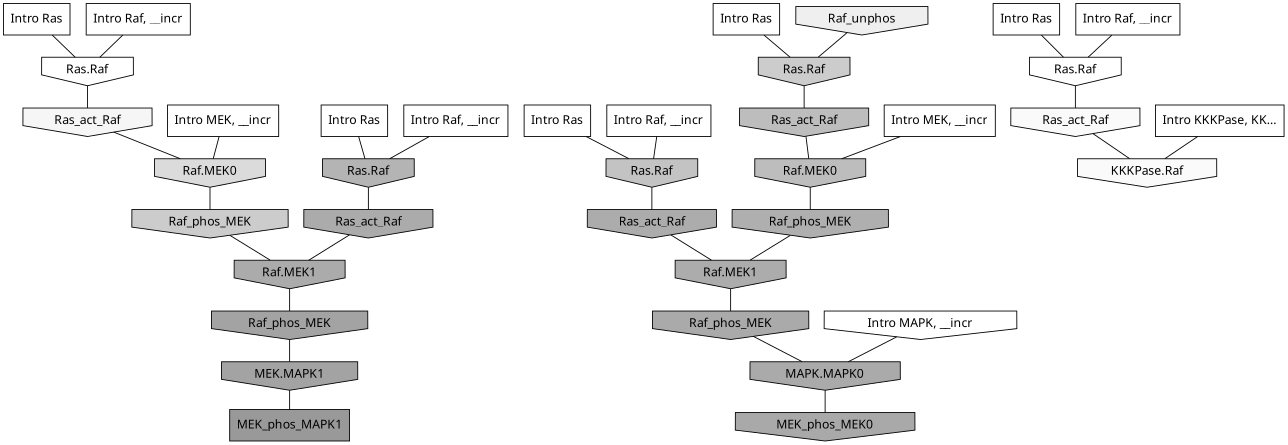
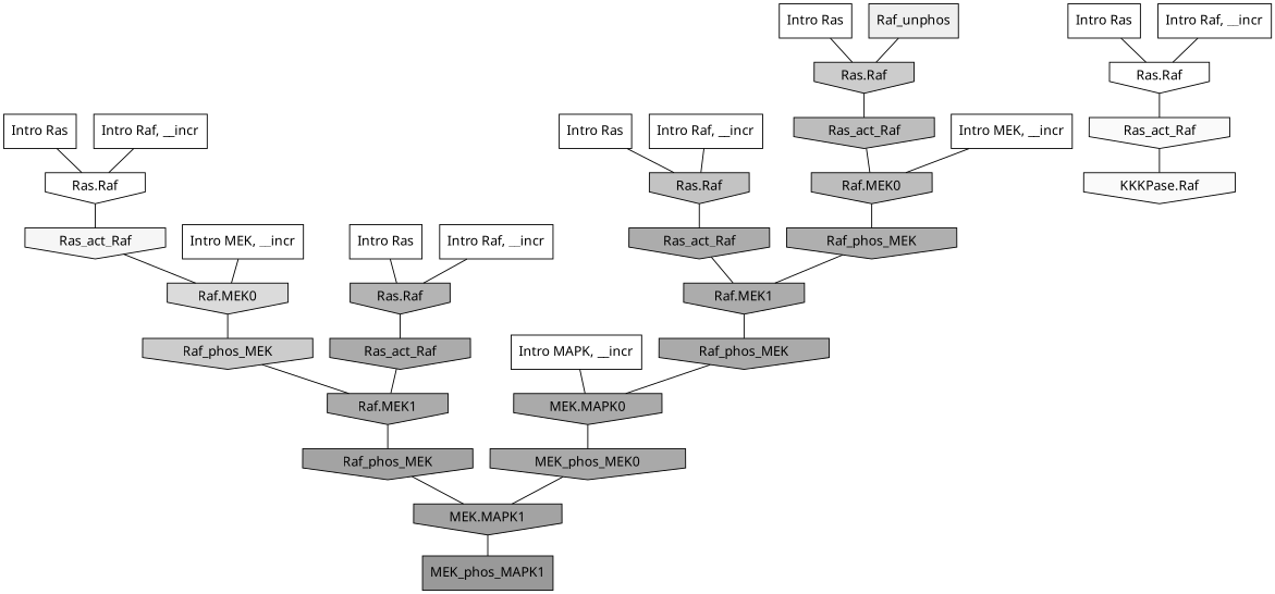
  digraph {
    rankdir=TB
    ranksep=0.30
    node [fillcolor="0.000 0.000 1.000" fontname="CMU Serif" shape=invhouse style=filled]
    edge [color="0.000 0.000 0.000" dir=none fontname="CMU Serif"]
    n1 [label="Intro Ras" shape=rectangle]
    n2 [label="Ras.Raf"]
    n3 [fillcolor="0.000 0.000 0.963" label=Ras_act_Raf]
    n4 [label="Intro Ras" shape=rectangle]
    n5 [fillcolor="0.000 0.000 0.765" label="Ras.Raf"]
    n6 [fillcolor="0.000 0.000 0.672" label=Ras_act_Raf]
    n7 [label="Intro Ras" shape=rectangle]
    n8 [label="Ras.Raf"]
    n9 [fillcolor="0.000 0.000 0.980" label=Ras_act_Raf]
    n10 [label="Intro Ras" shape=rectangle]
    n11 [fillcolor="0.000 0.000 0.705" label="Ras.Raf"]
    n12 [fillcolor="0.000 0.000 0.670" label=Ras_act_Raf]
    n13 [label="Intro Ras" shape=rectangle]
    n14 [fillcolor="0.000 0.000 0.799" label="Ras.Raf"]
    n15 [fillcolor="0.000 0.000 0.742" label=Ras_act_Raf]
    n16 [label="Intro Raf, __incr" shape=rectangle]
    n17 [label="Intro Raf, __incr" shape=rectangle]
    n18 [label="Intro Raf, __incr" shape=rectangle]
    n19 [label="Intro Raf, __incr" shape=rectangle]
    n20 [label="Intro MEK, __incr" shape=rectangle]
    n21 [fillcolor="0.000 0.000 0.742" label="Raf.MEK0"]
    n22 [fillcolor="0.000 0.000 0.685" label=Raf_phos_MEK]
    n23 [label="Intro MEK, __incr" shape=rectangle]
    n24 [fillcolor="0.000 0.000 0.856" label="Raf.MEK0"]
    n25 [fillcolor="0.000 0.000 0.800" label=Raf_phos_MEK]
-   n26 [label="Intro MAPK, __incr"]
-   n27 [fillcolor="0.000 0.000 0.667" label="MAPK.MAPK0"]
+   n26 [label="Intro MAPK, __incr" shape=rectangle]
+   n27 [fillcolor="0.000 0.000 0.667" label="MEK.MAPK0"]
    n28 [fillcolor="0.000 0.000 0.664" label=MEK_phos_MEK0]
-   n29 [label="Intro KKKPase, KK..." shape=rectangle]
    n30 [fillcolor="0.000 0.000 0.980" label="KKKPase.Raf"]
-   n31 [fillcolor="0.000 0.000 0.937" label=Raf_unphos]
+   n31 [fillcolor="0.000 0.000 0.937" label=Raf_unphos shape=box]
    n32 [fillcolor="0.000 0.000 0.670" label="Raf.MEK1"]
    n33 [fillcolor="0.000 0.000 0.640" label=Raf_phos_MEK]
    n34 [fillcolor="0.000 0.000 0.672" label="Raf.MEK1"]
    n35 [fillcolor="0.000 0.000 0.667" label=Raf_phos_MEK]
    n36 [fillcolor="0.000 0.000 0.640" label="MEK.MAPK1"]
    n37 [fillcolor="0.000 0.000 0.600" label=MEK_phos_MAPK1 shape=box]
    n1 -> n2
    n2 -> n3
    n3 -> n24
    n4 -> n5
    n5 -> n6
    n6 -> n34
    n7 -> n8
    n8 -> n9
    n9 -> n30
    n10 -> n11
    n11 -> n12
    n12 -> n32
    n13 -> n14
    n14 -> n15
    n15 -> n21
    n16 -> n11
    n17 -> n8
    n18 -> n2
    n19 -> n5
    n20 -> n21
    n21 -> n22
    n22 -> n34
    n23 -> n24
    n24 -> n25
    n25 -> n32
    n26 -> n27
    n27 -> n28
-   n29 -> n30
+   n28 -> n36
    n31 -> n14
    n32 -> n33
    n33 -> n36
    n34 -> n35
    n35 -> n27
    n36 -> n37
  }
